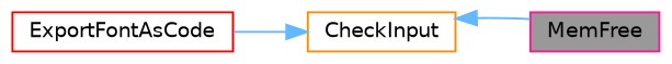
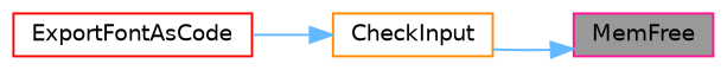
  digraph {
    rankdir=RL
    node [fillcolor=white fontname=Helvetica fontsize=10 shape=box style=filled]
    edge [color=steelblue1 dir=back fontname=Helvetica fontsize=10 labelfontname=Helvetica labelfontsize=10 style=solid]
    n1 [color=deeppink fillcolor=grey60 fontcolor=black height=0.2 label=MemFree width=0.4]
    n2 [color=darkorange height=0.2 label=CheckInput width=0.4]
    n3 [color=red height=0.2 label=ExportFontAsCode width=0.4]
-   n2 -> n1
+   n1 -> n2
    n2 -> n3
  }
